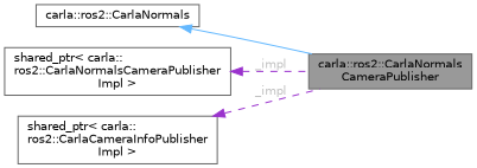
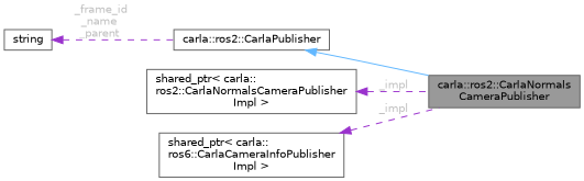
  digraph {
    fontname="DejaVu Sans"
    rankdir=LR
    node [color=gray40 fillcolor=white fontname="DejaVu Sans" fontsize=10 shape=box style=filled]
    edge [color=darkorchid3 dir=back fontname="DejaVu Sans" fontsize=10 labelfontname=Helvetica labelfontsize=10 style=dashed fontcolor=grey]
    n1 [fillcolor=grey60 fontcolor=black height=0.2 label="carla::ros2::CarlaNormals\lCameraPublisher" width=0.4]
-   n2 [height=0.2 label="carla::ros2::CarlaNormals" width=0.4]
+   n2 [height=0.2 label="carla::ros2::CarlaPublisher" width=0.4]
+   n3 [height=0.2 label=string width=0.4]
    n4 [height=0.2 label="shared_ptr\< carla::\lros2::CarlaNormalsCameraPublisher\lImpl \>" width=0.4]
-   n5 [height=0.2 label="shared_ptr\< carla::\lros2::CarlaCameraInfoPublisher\lImpl \>" width=0.4]
+   n5 [height=0.2 label="shared_ptr\< carla::\lros6::CarlaCameraInfoPublisher\lImpl \>" width=0.4]
    n2 -> n1 [color=steelblue1 style=solid fontcolor=""]
+   n3 -> n2 [label=" _frame_id\n_name\n_parent"]
    n4 -> n1 [label=" _impl"]
    n5 -> n1 [label=" _impl"]
  }
